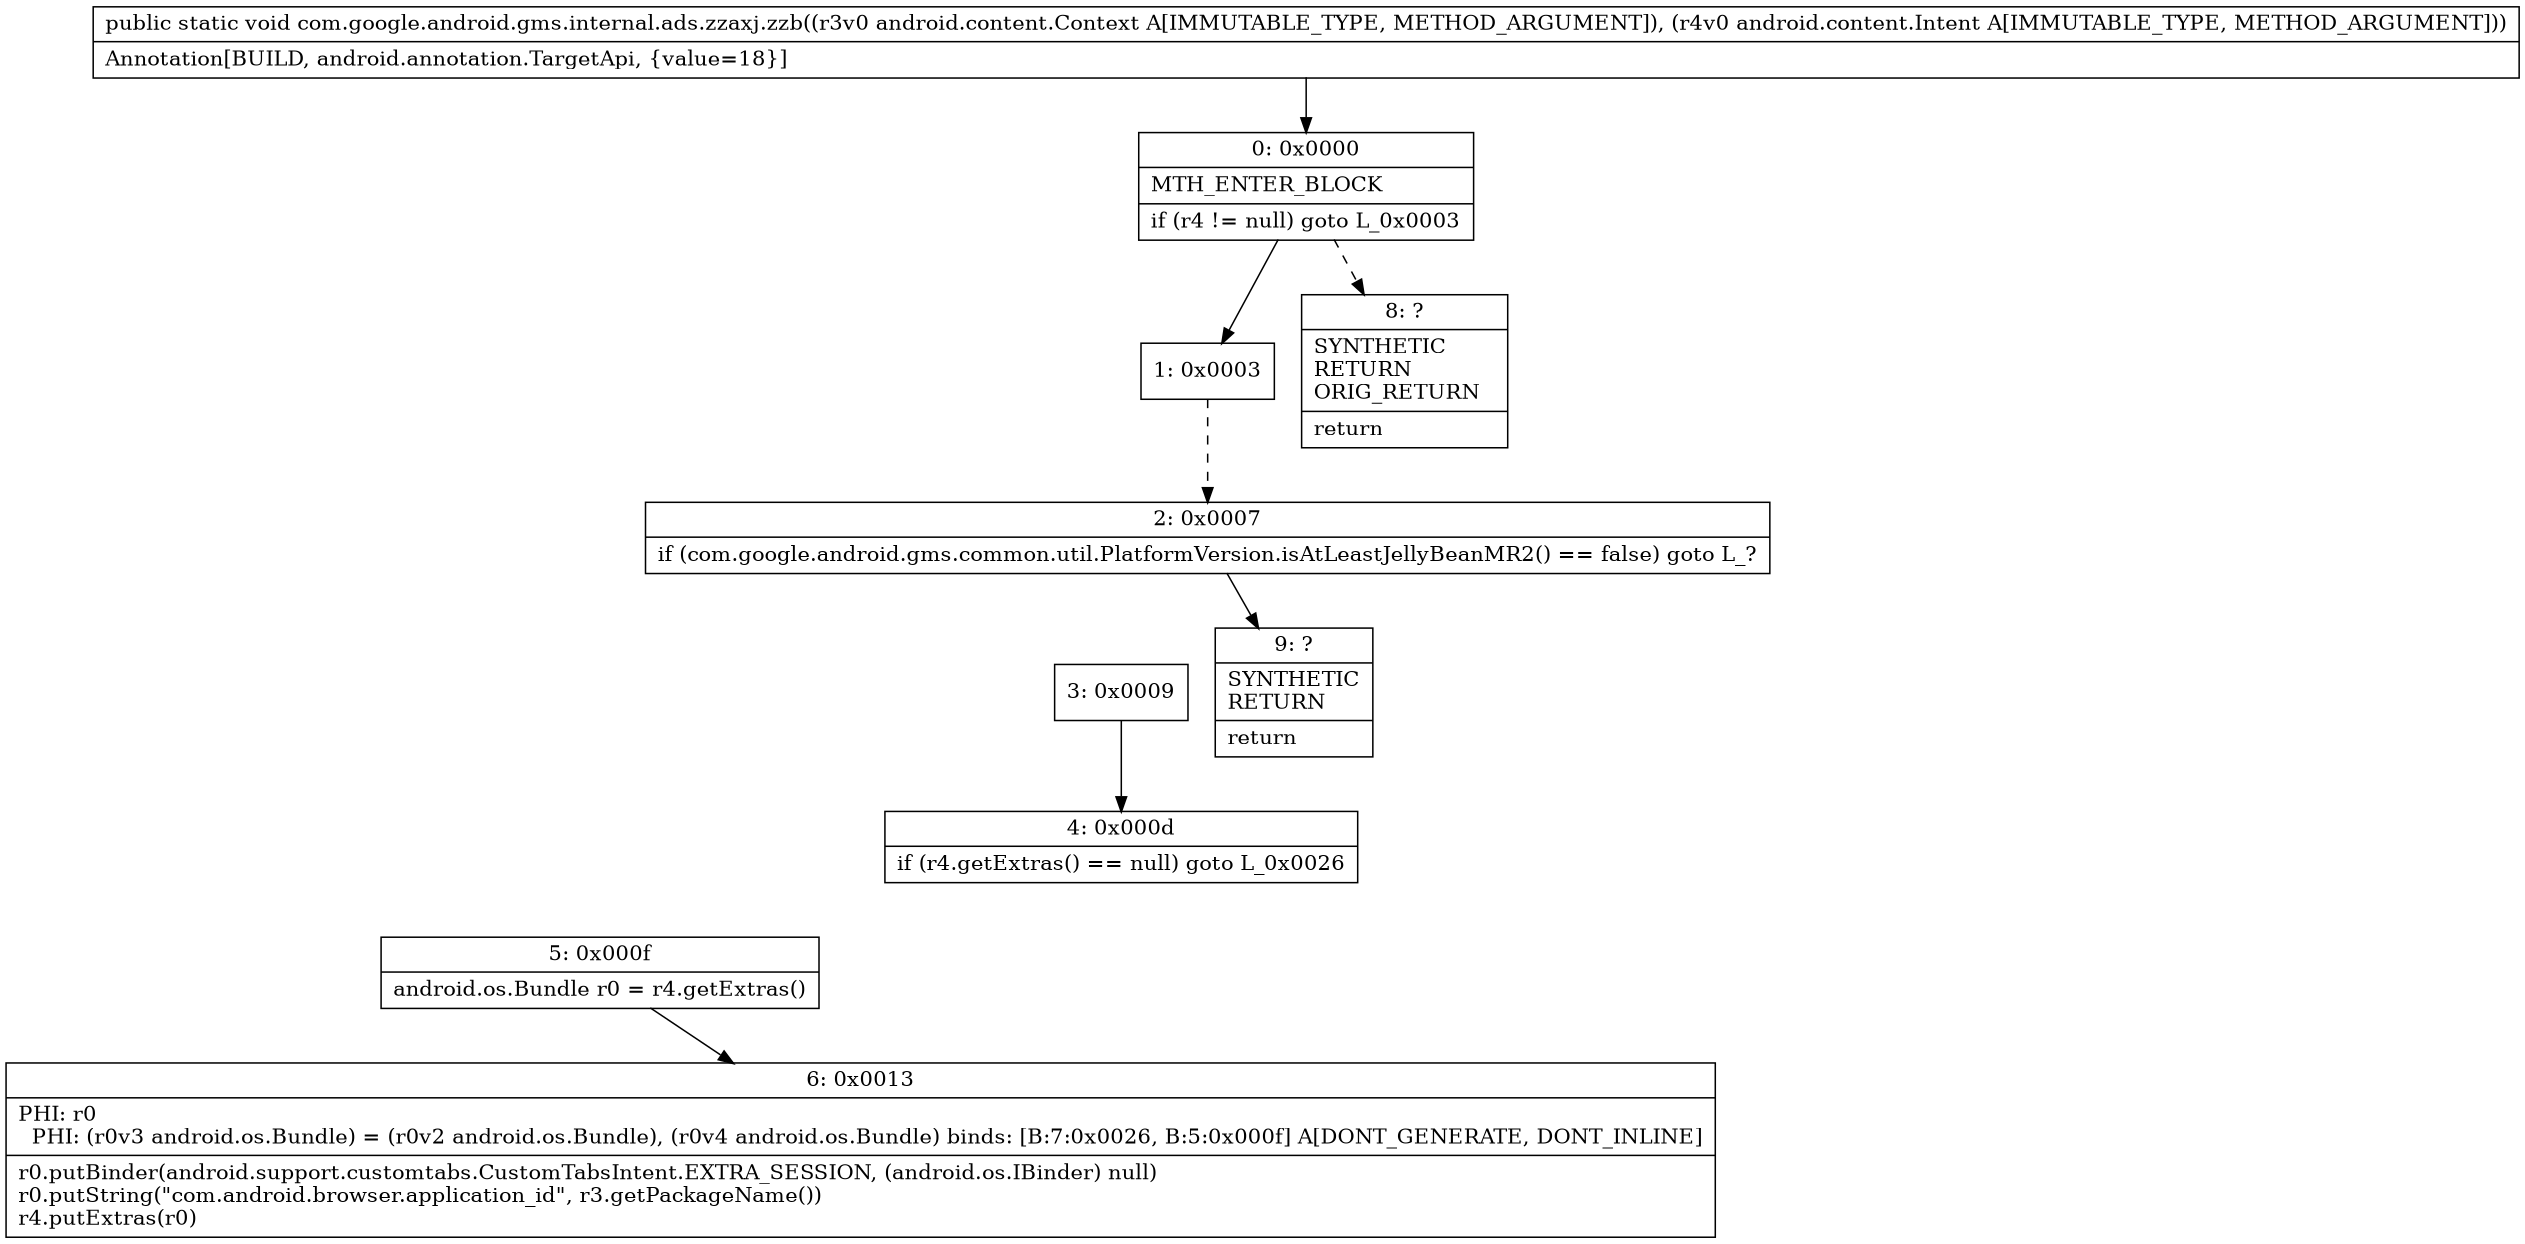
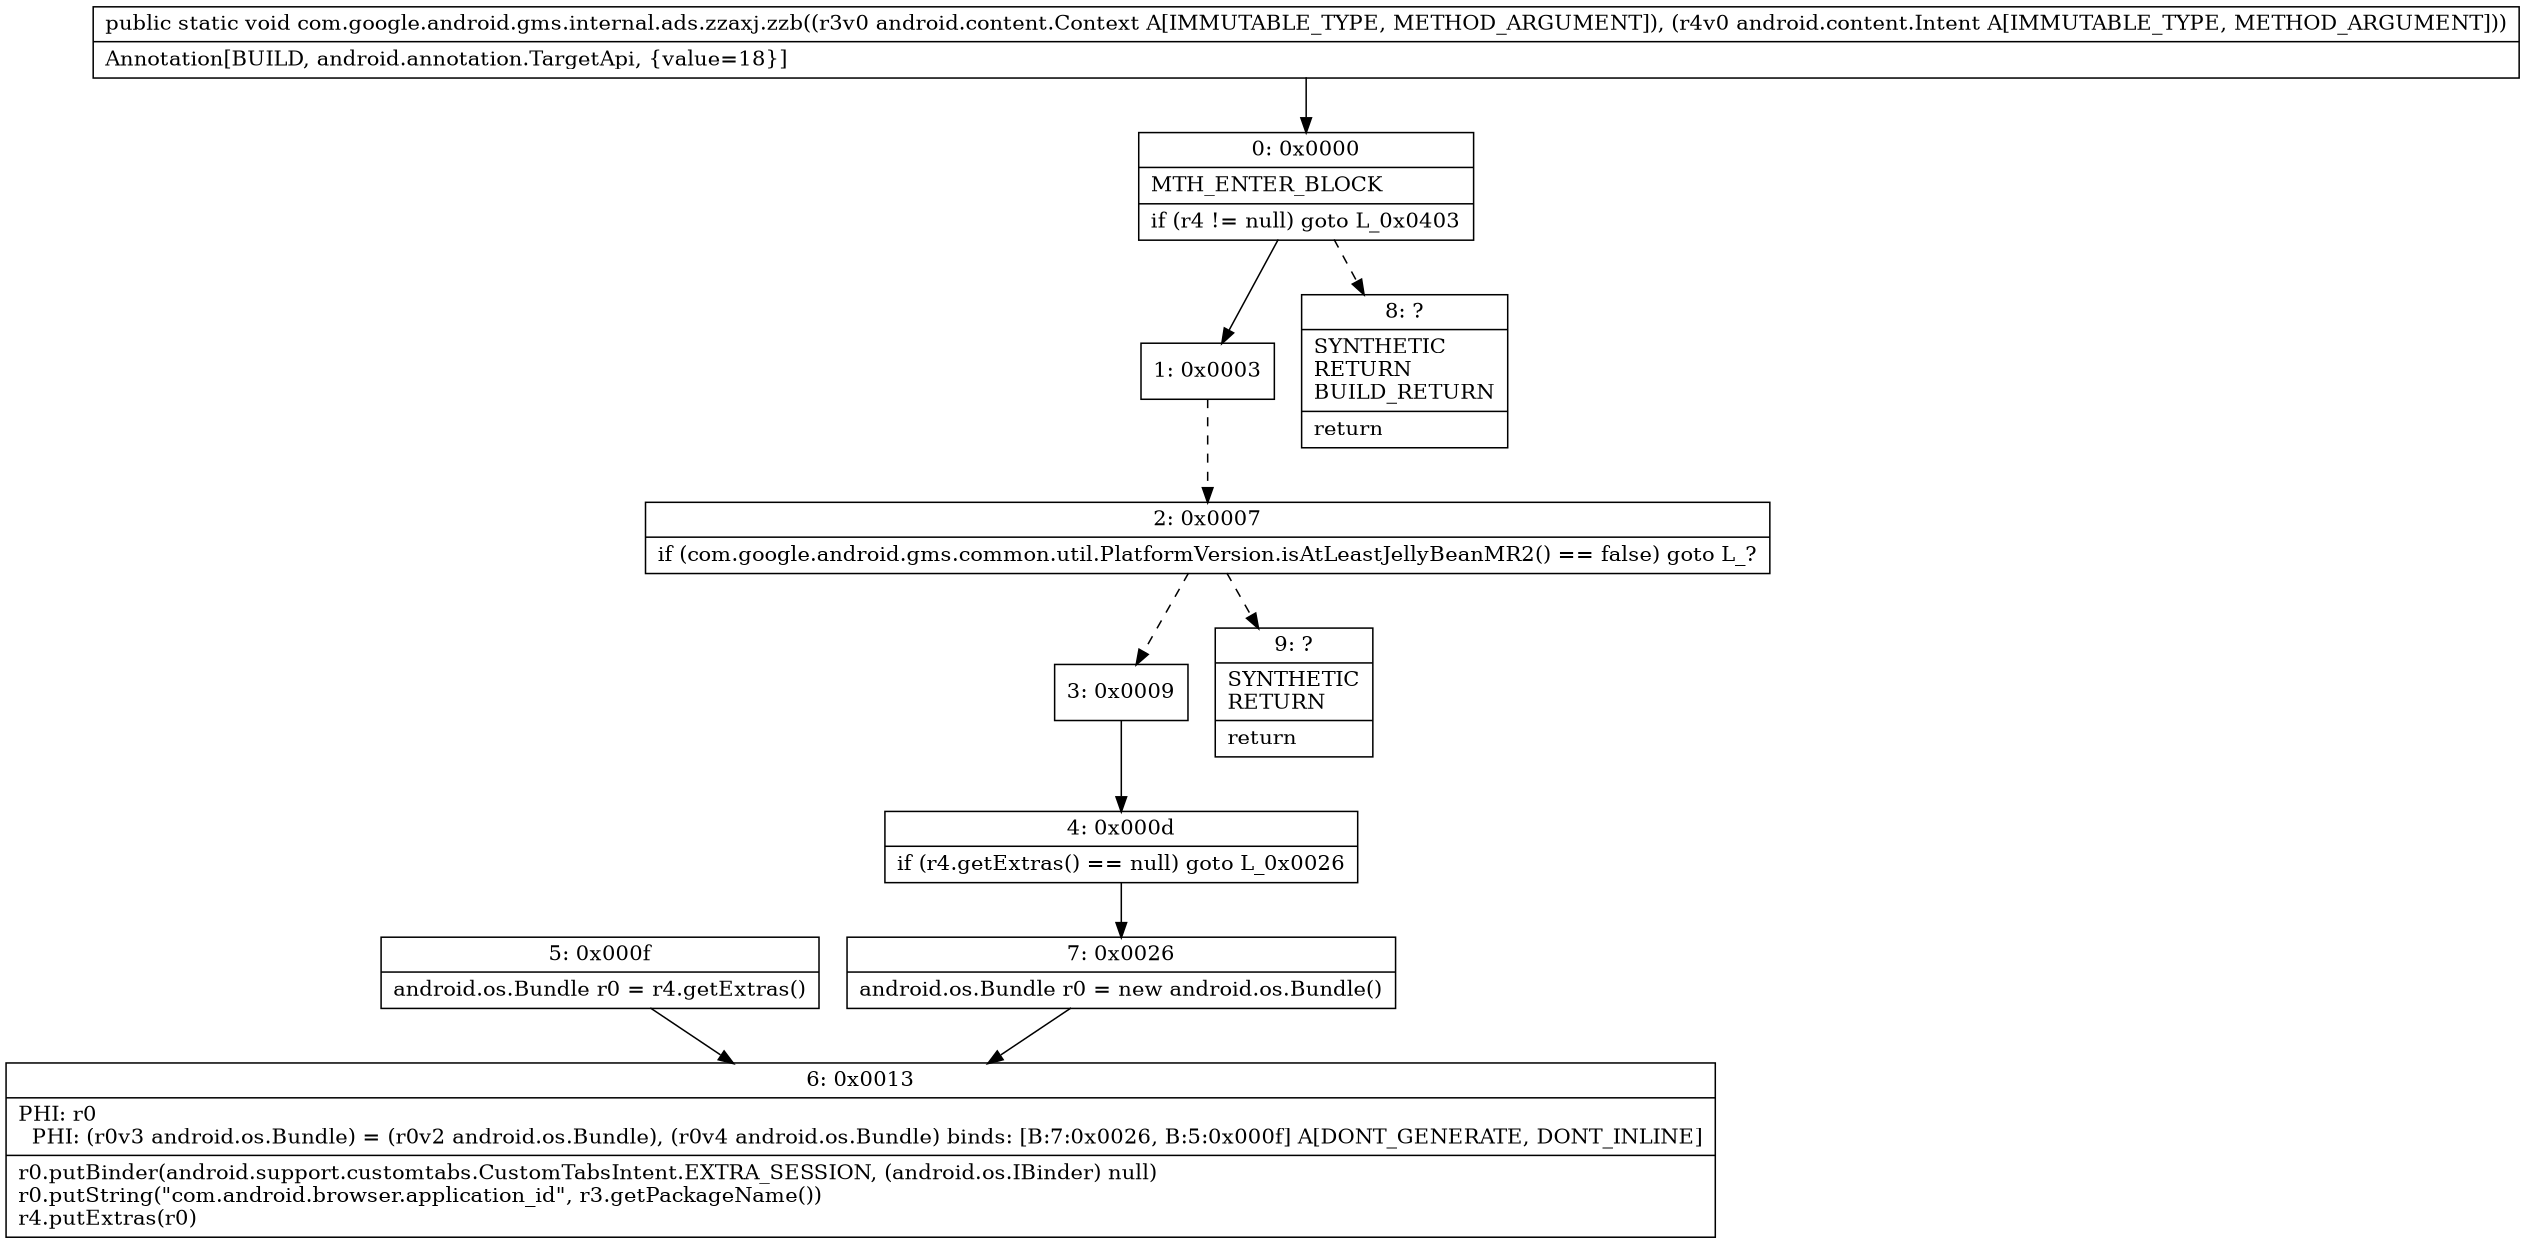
  digraph {
    node [shape=record]
-   n1 [label="{0\:\ 0x0000|MTH_ENTER_BLOCK\l|if (r4 != null) goto L_0x0003\l}"]
+   n1 [label="{0\:\ 0x0000|MTH_ENTER_BLOCK\l|if (r4 != null) goto L_0x0403\l}"]
    n2 [label="{1\:\ 0x0003}"]
-   n3 [label="{8\:\ ?|SYNTHETIC\lRETURN\lORIG_RETURN\l|return\l}"]
+   n3 [label="{8\:\ ?|SYNTHETIC\lRETURN\lBUILD_RETURN\l|return\l}"]
    n4 [label="{2\:\ 0x0007|if (com.google.android.gms.common.util.PlatformVersion.isAtLeastJellyBeanMR2() == false) goto L_?\l}"]
    n5 [label="{3\:\ 0x0009}"]
    n6 [label="{9\:\ ?|SYNTHETIC\lRETURN\l|return\l}"]
    n7 [label="{4\:\ 0x000d|if (r4.getExtras() == null) goto L_0x0026\l}"]
+   n8 [label="{7\:\ 0x0026|android.os.Bundle r0 = new android.os.Bundle()\l}"]
    n9 [label="{5\:\ 0x000f|android.os.Bundle r0 = r4.getExtras()\l}"]
    n10 [label="{6\:\ 0x0013|PHI: r0 \l  PHI: (r0v3 android.os.Bundle) = (r0v2 android.os.Bundle), (r0v4 android.os.Bundle) binds: [B:7:0x0026, B:5:0x000f] A[DONT_GENERATE, DONT_INLINE]\l|r0.putBinder(android.support.customtabs.CustomTabsIntent.EXTRA_SESSION, (android.os.IBinder) null)\lr0.putString(\"com.android.browser.application_id\", r3.getPackageName())\lr4.putExtras(r0)\l}"]
    n11 [label="{public static void com.google.android.gms.internal.ads.zzaxj.zzb((r3v0 android.content.Context A[IMMUTABLE_TYPE, METHOD_ARGUMENT]), (r4v0 android.content.Intent A[IMMUTABLE_TYPE, METHOD_ARGUMENT]))  | Annotation[BUILD, android.annotation.TargetApi, \{value=18\}]\l}"]
    n1 -> n2
    n1 -> n3 [style=dashed]
    n2 -> n4 [style=dashed]
-   n4 -> n6
+   n4 -> n5 [style=dashed]
+   n4 -> n6 [style=dashed]
    n5 -> n7
+   n7 -> n8
+   n8 -> n10
    n9 -> n10
    n11 -> n1
  }
